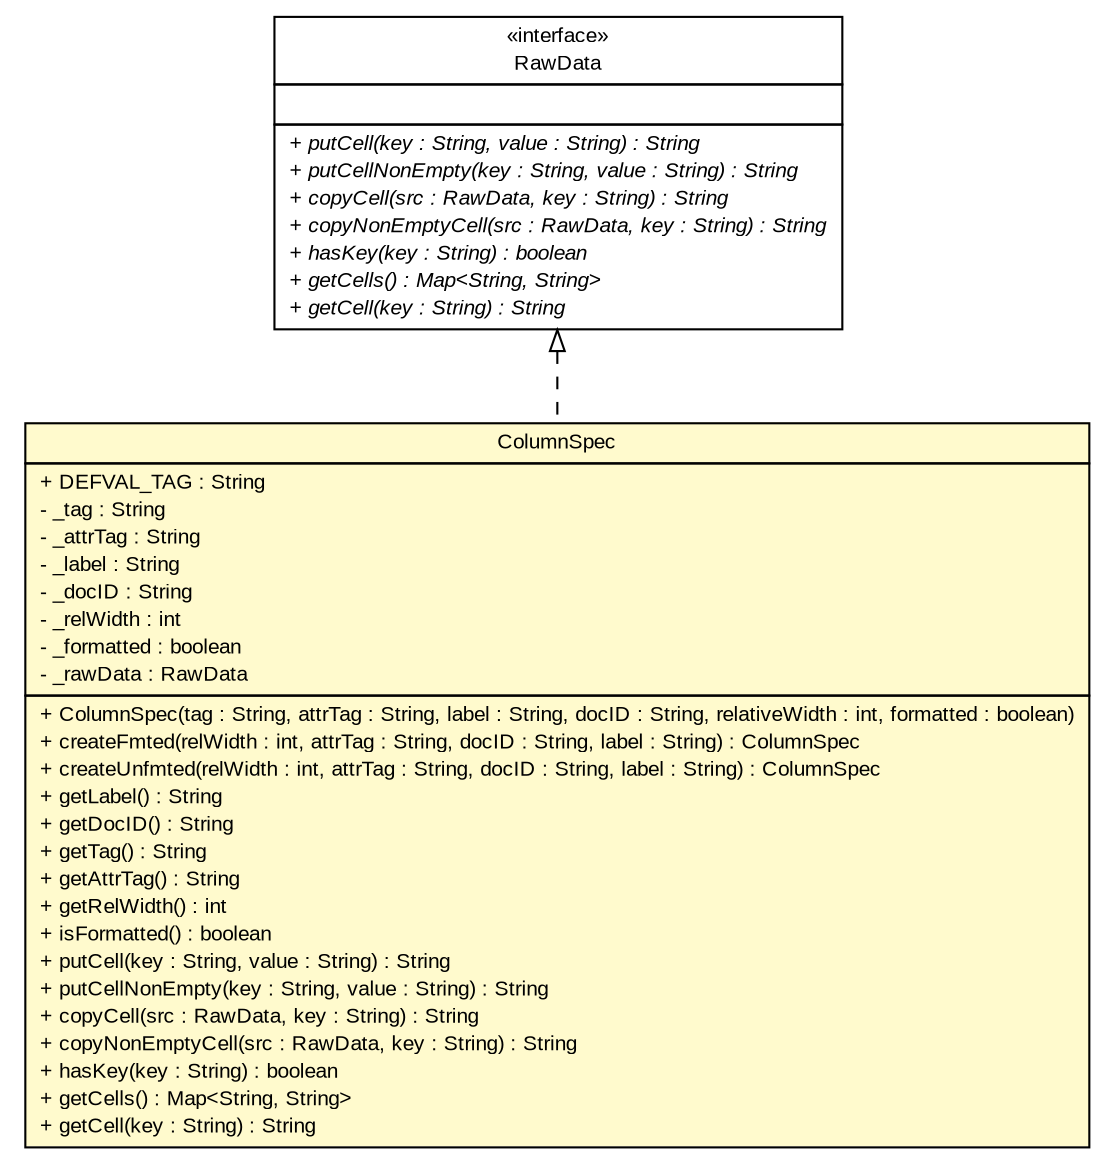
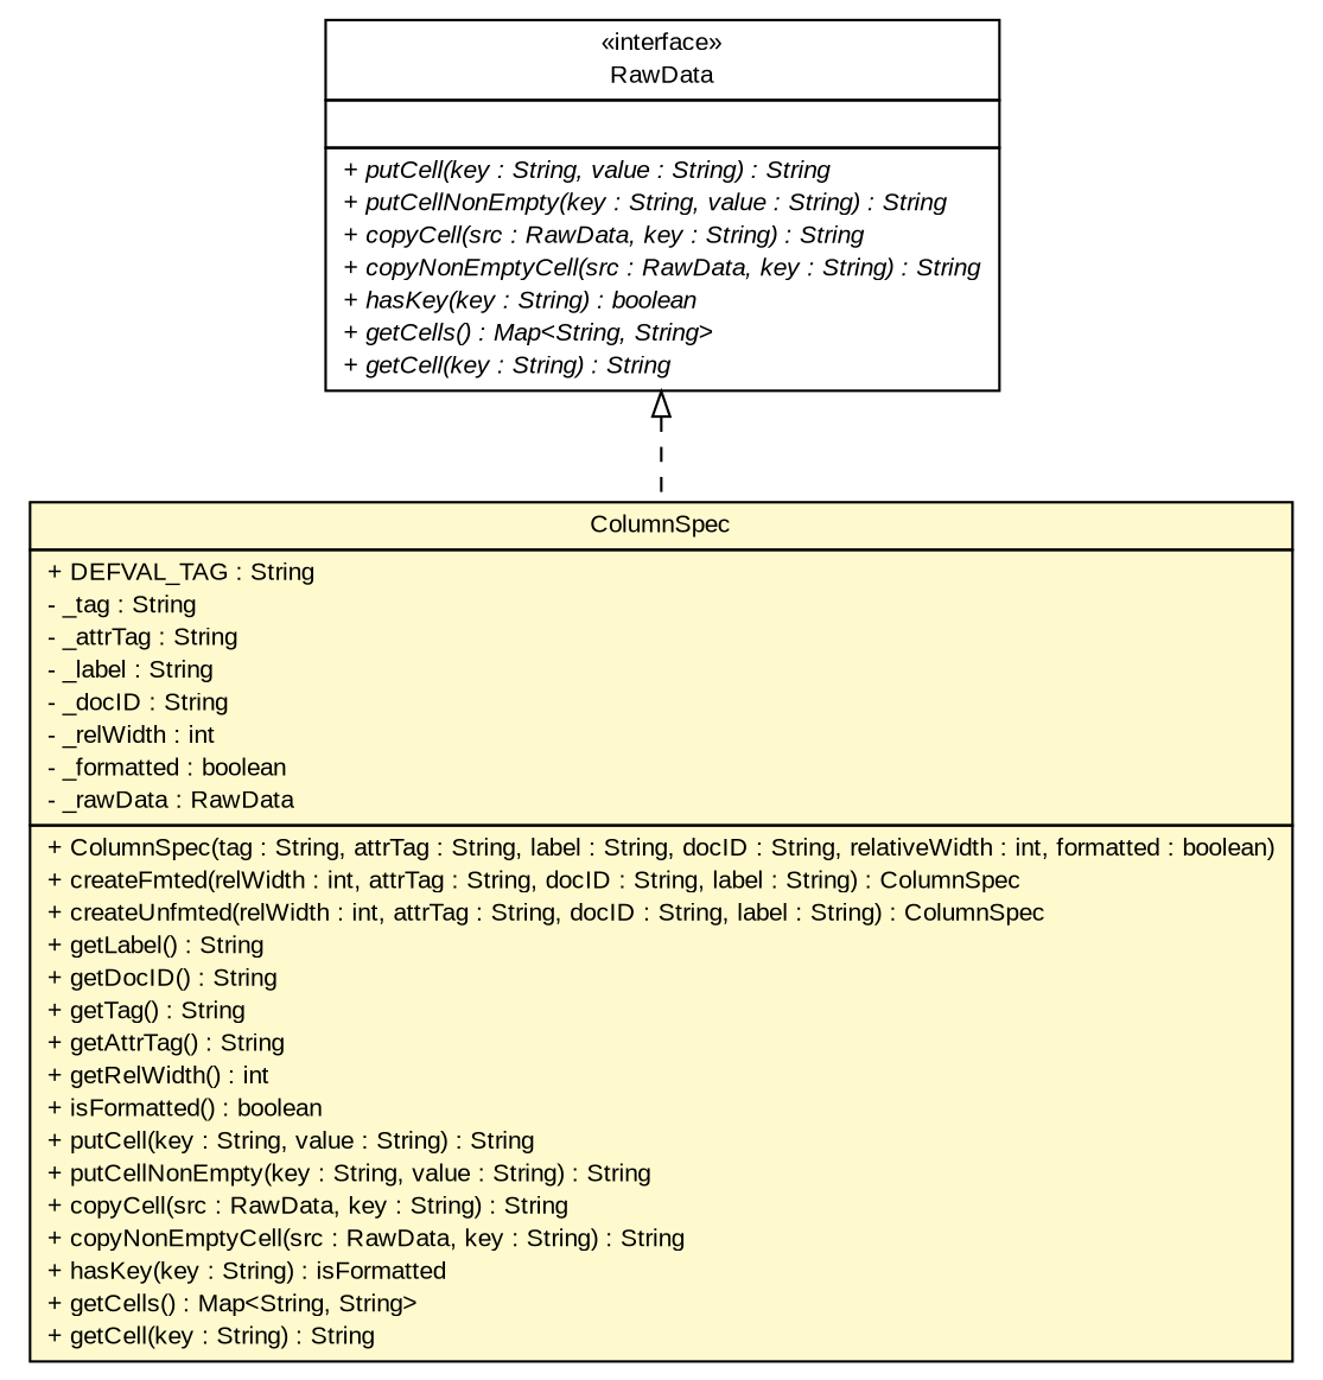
  digraph {
    nodesep=0.25
    ranksep=0.5
    node [fontcolor=black fontname=arial fontsize=10.0 shape=plaintext]
    n1 [label=<<table title="org.tanjakostic.jcleancim.docgen.collector.RawData" border="0" cellborder="1" cellspacing="0" cellpadding="2" port="p" href="./RawData.html"> 		<tr><td><table border="0" cellspacing="0" cellpadding="1"> <tr><td align="center" balign="center"> &#171;interface&#187; </td></tr> <tr><td align="center" balign="center"> RawData </td></tr> 		</table></td></tr> 		<tr><td><table border="0" cellspacing="0" cellpadding="1"> <tr><td align="left" balign="left">  </td></tr> 		</table></td></tr> 		<tr><td><table border="0" cellspacing="0" cellpadding="1"> <tr><td align="left" balign="left"><font face="Arial Italic" point-size="10.0"> + putCell(key : String, value : String) : String </font></td></tr> <tr><td align="left" balign="left"><font face="Arial Italic" point-size="10.0"> + putCellNonEmpty(key : String, value : String) : String </font></td></tr> <tr><td align="left" balign="left"><font face="Arial Italic" point-size="10.0"> + copyCell(src : RawData, key : String) : String </font></td></tr> <tr><td align="left" balign="left"><font face="Arial Italic" point-size="10.0"> + copyNonEmptyCell(src : RawData, key : String) : String </font></td></tr> <tr><td align="left" balign="left"><font face="Arial Italic" point-size="10.0"> + hasKey(key : String) : boolean </font></td></tr> <tr><td align="left" balign="left"><font face="Arial Italic" point-size="10.0"> + getCells() : Map&lt;String, String&gt; </font></td></tr> <tr><td align="left" balign="left"><font face="Arial Italic" point-size="10.0"> + getCell(key : String) : String </font></td></tr> 		</table></td></tr> 		</table>>]
-   n2 [label=<<table title="org.tanjakostic.jcleancim.docgen.collector.ColumnSpec" border="0" cellborder="1" cellspacing="0" cellpadding="2" port="p" bgcolor="lemonChiffon" href="./ColumnSpec.html"> 		<tr><td><table border="0" cellspacing="0" cellpadding="1"> <tr><td align="center" balign="center"> ColumnSpec </td></tr> 		</table></td></tr> 		<tr><td><table border="0" cellspacing="0" cellpadding="1"> <tr><td align="left" balign="left"> + DEFVAL_TAG : String </td></tr> <tr><td align="left" balign="left"> - _tag : String </td></tr> <tr><td align="left" balign="left"> - _attrTag : String </td></tr> <tr><td align="left" balign="left"> - _label : String </td></tr> <tr><td align="left" balign="left"> - _docID : String </td></tr> <tr><td align="left" balign="left"> - _relWidth : int </td></tr> <tr><td align="left" balign="left"> - _formatted : boolean </td></tr> <tr><td align="left" balign="left"> - _rawData : RawData </td></tr> 		</table></td></tr> 		<tr><td><table border="0" cellspacing="0" cellpadding="1"> <tr><td align="left" balign="left"> + ColumnSpec(tag : String, attrTag : String, label : String, docID : String, relativeWidth : int, formatted : boolean) </td></tr> <tr><td align="left" balign="left"> + createFmted(relWidth : int, attrTag : String, docID : String, label : String) : ColumnSpec </td></tr> <tr><td align="left" balign="left"> + createUnfmted(relWidth : int, attrTag : String, docID : String, label : String) : ColumnSpec </td></tr> <tr><td align="left" balign="left"> + getLabel() : String </td></tr> <tr><td align="left" balign="left"> + getDocID() : String </td></tr> <tr><td align="left" balign="left"> + getTag() : String </td></tr> <tr><td align="left" balign="left"> + getAttrTag() : String </td></tr> <tr><td align="left" balign="left"> + getRelWidth() : int </td></tr> <tr><td align="left" balign="left"> + isFormatted() : boolean </td></tr> <tr><td align="left" balign="left"> + putCell(key : String, value : String) : String </td></tr> <tr><td align="left" balign="left"> + putCellNonEmpty(key : String, value : String) : String </td></tr> <tr><td align="left" balign="left"> + copyCell(src : RawData, key : String) : String </td></tr> <tr><td align="left" balign="left"> + copyNonEmptyCell(src : RawData, key : String) : String </td></tr> <tr><td align="left" balign="left"> + hasKey(key : String) : boolean </td></tr> <tr><td align="left" balign="left"> + getCells() : Map&lt;String, String&gt; </td></tr> <tr><td align="left" balign="left"> + getCell(key : String) : String </td></tr> 		</table></td></tr> 		</table>>]
+   n2 [label=<<table title="org.tanjakostic.jcleancim.docgen.collector.ColumnSpec" border="0" cellborder="1" cellspacing="0" cellpadding="2" port="p" bgcolor="lemonChiffon" href="./ColumnSpec.html"> 		<tr><td><table border="0" cellspacing="0" cellpadding="1"> <tr><td align="center" balign="center"> ColumnSpec </td></tr> 		</table></td></tr> 		<tr><td><table border="0" cellspacing="0" cellpadding="1"> <tr><td align="left" balign="left"> + DEFVAL_TAG : String </td></tr> <tr><td align="left" balign="left"> - _tag : String </td></tr> <tr><td align="left" balign="left"> - _attrTag : String </td></tr> <tr><td align="left" balign="left"> - _label : String </td></tr> <tr><td align="left" balign="left"> - _docID : String </td></tr> <tr><td align="left" balign="left"> - _relWidth : int </td></tr> <tr><td align="left" balign="left"> - _formatted : boolean </td></tr> <tr><td align="left" balign="left"> - _rawData : RawData </td></tr> 		</table></td></tr> 		<tr><td><table border="0" cellspacing="0" cellpadding="1"> <tr><td align="left" balign="left"> + ColumnSpec(tag : String, attrTag : String, label : String, docID : String, relativeWidth : int, formatted : boolean) </td></tr> <tr><td align="left" balign="left"> + createFmted(relWidth : int, attrTag : String, docID : String, label : String) : ColumnSpec </td></tr> <tr><td align="left" balign="left"> + createUnfmted(relWidth : int, attrTag : String, docID : String, label : String) : ColumnSpec </td></tr> <tr><td align="left" balign="left"> + getLabel() : String </td></tr> <tr><td align="left" balign="left"> + getDocID() : String </td></tr> <tr><td align="left" balign="left"> + getTag() : String </td></tr> <tr><td align="left" balign="left"> + getAttrTag() : String </td></tr> <tr><td align="left" balign="left"> + getRelWidth() : int </td></tr> <tr><td align="left" balign="left"> + isFormatted() : boolean </td></tr> <tr><td align="left" balign="left"> + putCell(key : String, value : String) : String </td></tr> <tr><td align="left" balign="left"> + putCellNonEmpty(key : String, value : String) : String </td></tr> <tr><td align="left" balign="left"> + copyCell(src : RawData, key : String) : String </td></tr> <tr><td align="left" balign="left"> + copyNonEmptyCell(src : RawData, key : String) : String </td></tr> <tr><td align="left" balign="left"> + hasKey(key : String) : isFormatted </td></tr> <tr><td align="left" balign="left"> + getCells() : Map&lt;String, String&gt; </td></tr> <tr><td align="left" balign="left"> + getCell(key : String) : String </td></tr> 		</table></td></tr> 		</table>>]
    n1 -> n2 [arrowtail=empty dir=back fontname=arial fontsize=10 headport=p labelfontname=arial labelfontsize=10 style=dashed tailport=p]
  }
